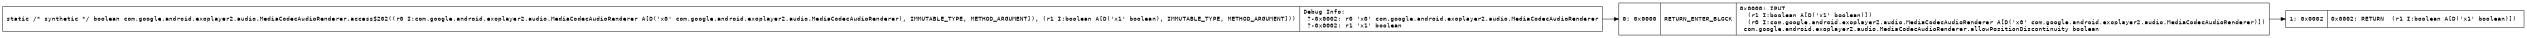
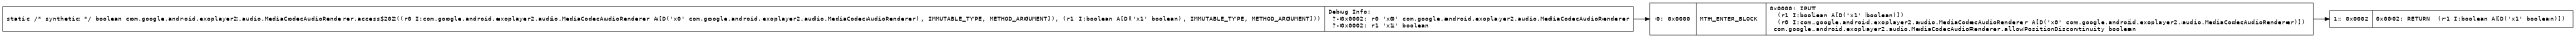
  digraph {
    rankdir=LR
    fontname="DejaVu Sans Mono"
    node [shape=record fontname="DejaVu Sans Mono"]
    edge [fontname="DejaVu Sans Mono"]
-   n1 [label="{0\:\ 0x0000|RETURN_ENTER_BLOCK\l|0x0000: IPUT  \l  (r1 I:boolean A[D('x1' boolean)])\l  (r0 I:com.google.android.exoplayer2.audio.MediaCodecAudioRenderer A[D('x0' com.google.android.exoplayer2.audio.MediaCodecAudioRenderer)])\l com.google.android.exoplayer2.audio.MediaCodecAudioRenderer.allowPositionDiscontinuity boolean \l}"]
+   n1 [label="{0\:\ 0x0000|MTH_ENTER_BLOCK\l|0x0000: IPUT  \l  (r1 I:boolean A[D('x1' boolean)])\l  (r0 I:com.google.android.exoplayer2.audio.MediaCodecAudioRenderer A[D('x0' com.google.android.exoplayer2.audio.MediaCodecAudioRenderer)])\l com.google.android.exoplayer2.audio.MediaCodecAudioRenderer.allowPositionDiscontinuity boolean \l}"]
    n2 [label="{1\:\ 0x0002|0x0002: RETURN  (r1 I:boolean A[D('x1' boolean)]) \l}"]
    n3 [label="{static \/* synthetic *\/ boolean com.google.android.exoplayer2.audio.MediaCodecAudioRenderer.access$202((r0 I:com.google.android.exoplayer2.audio.MediaCodecAudioRenderer A[D('x0' com.google.android.exoplayer2.audio.MediaCodecAudioRenderer), IMMUTABLE_TYPE, METHOD_ARGUMENT]), (r1 I:boolean A[D('x1' boolean), IMMUTABLE_TYPE, METHOD_ARGUMENT]))  | Debug Info:\l  ?\-0x0002: r0 'x0' com.google.android.exoplayer2.audio.MediaCodecAudioRenderer\l  ?\-0x0002: r1 'x1' boolean\l}"]
    n1 -> n2
    n3 -> n1
  }
